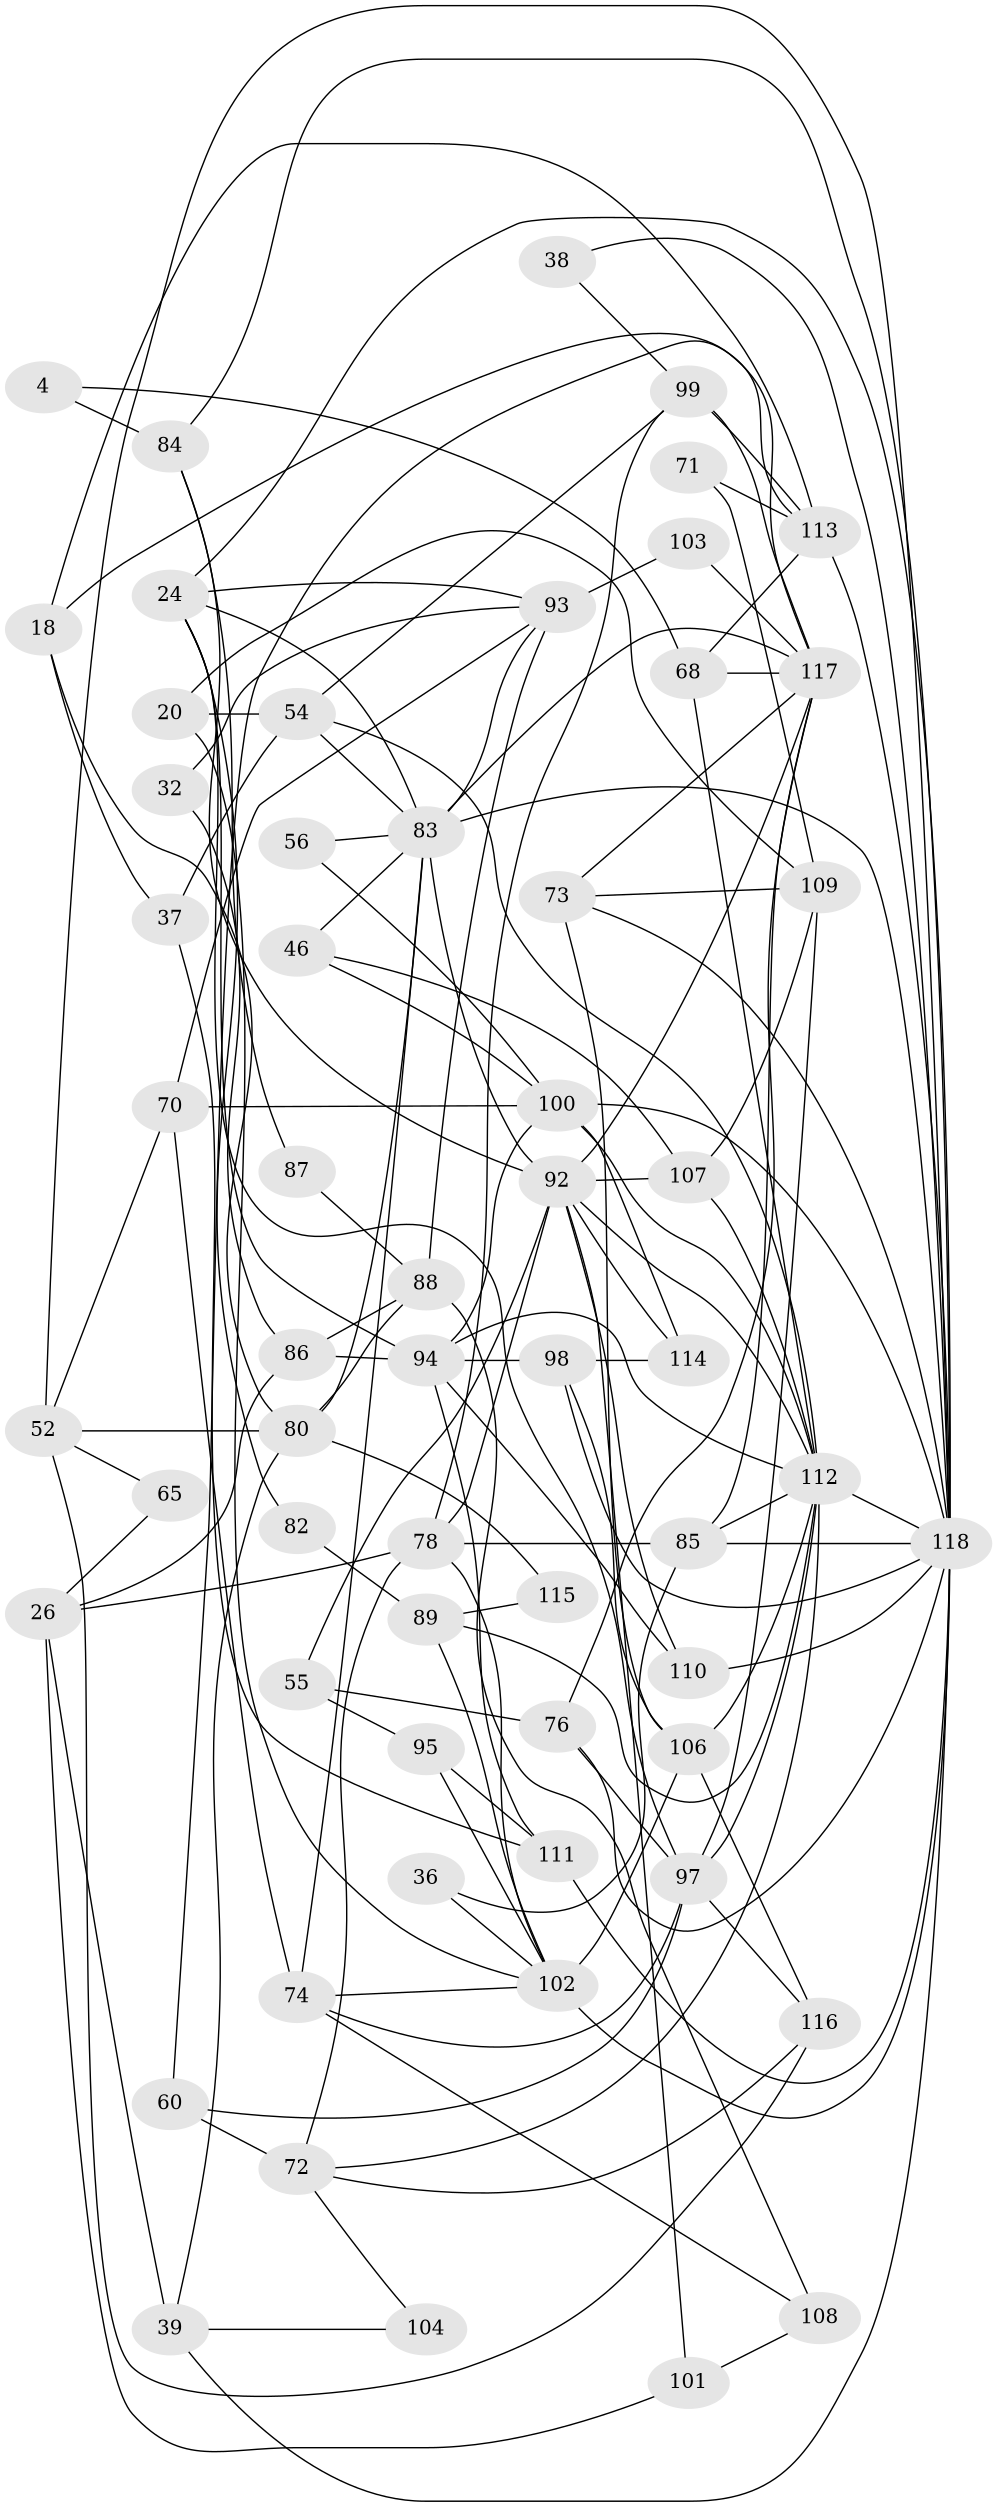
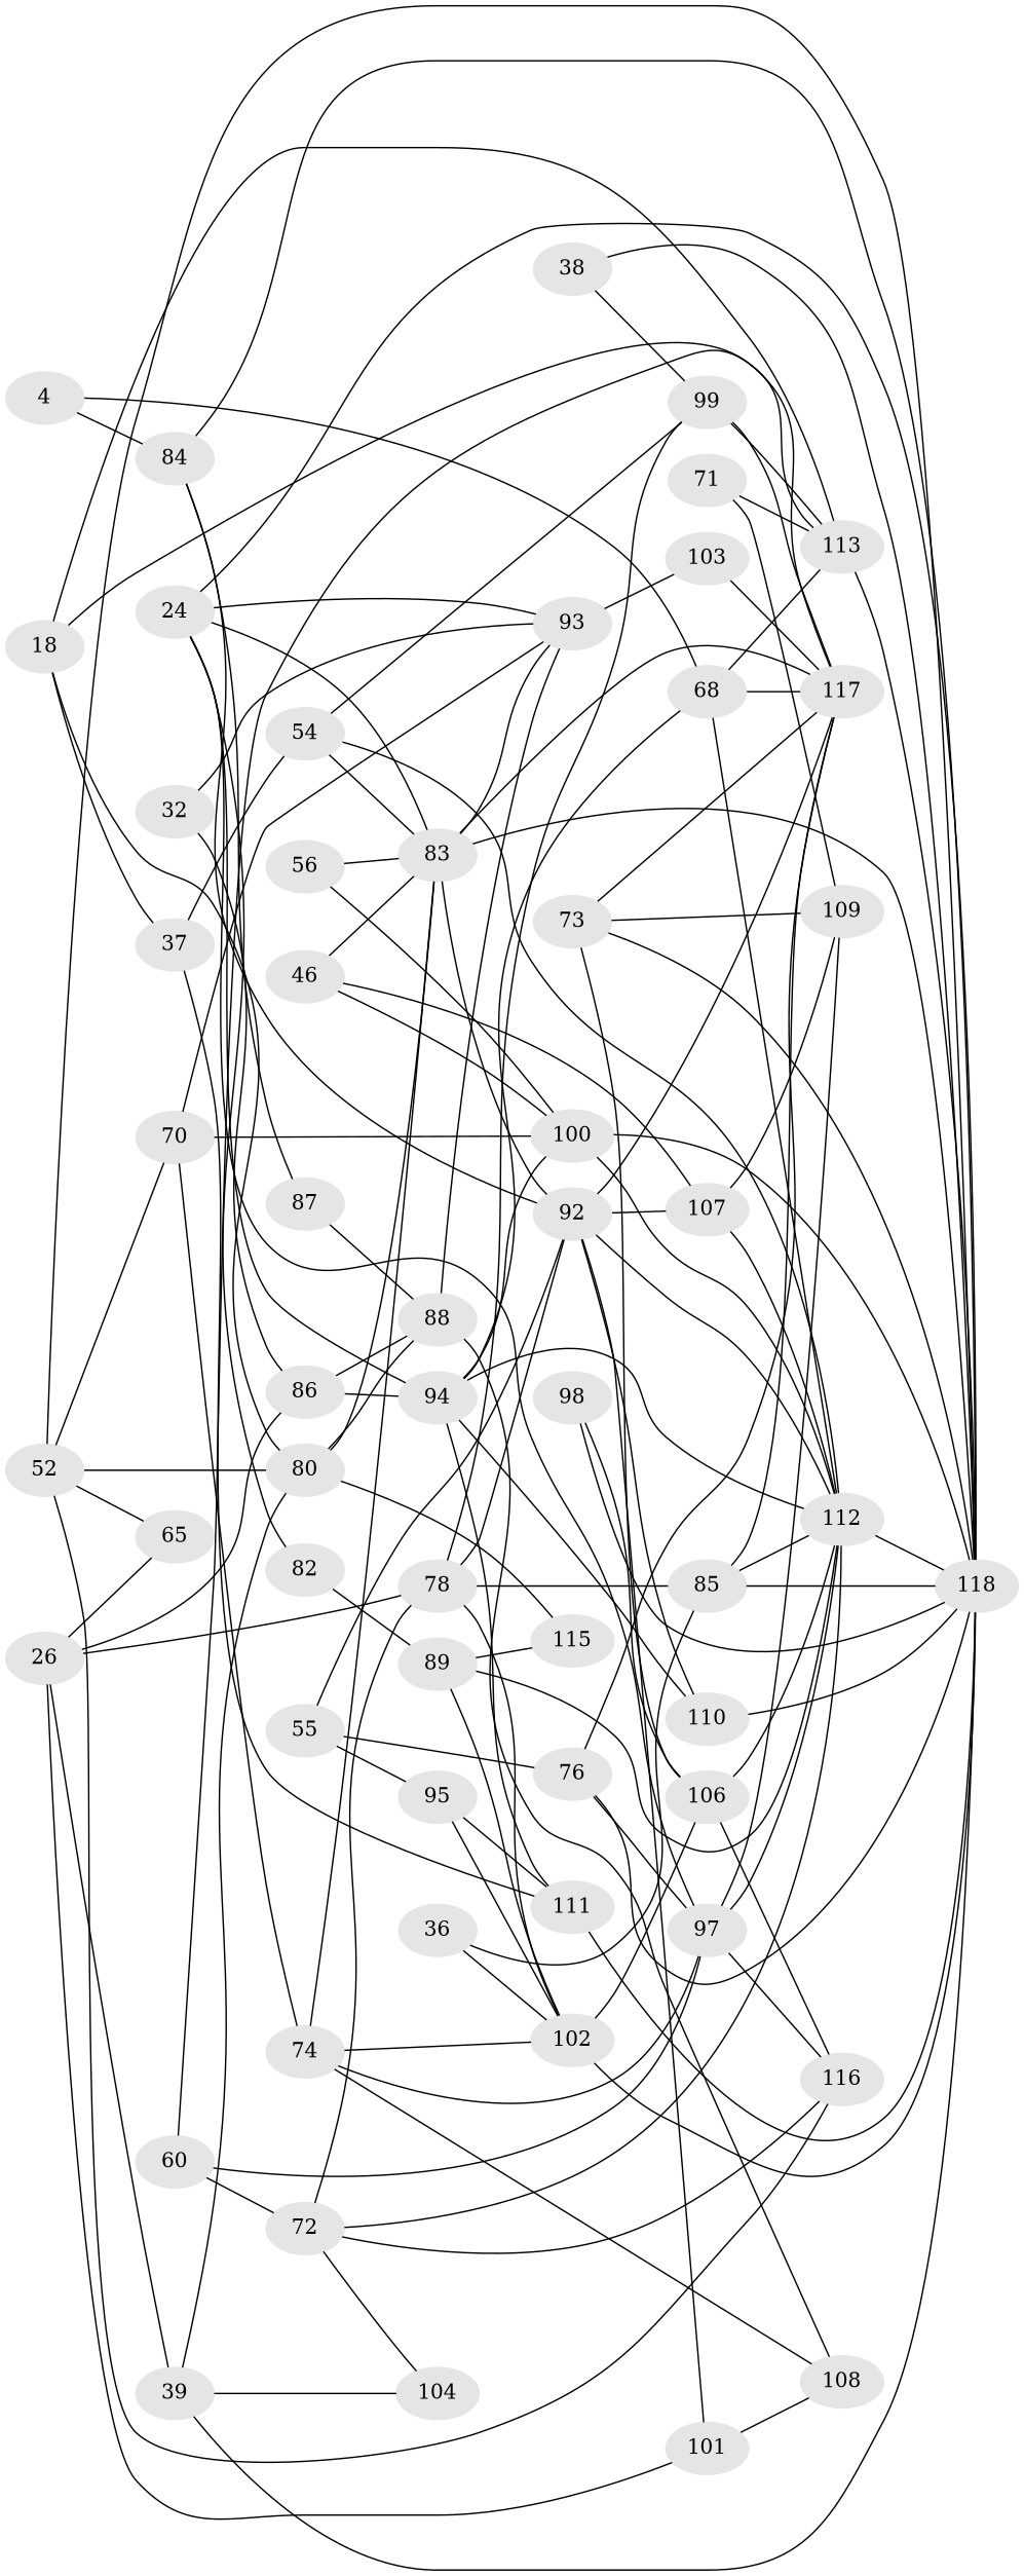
  graph {
    rankdir=LR
    node [color=gray90 style=filled]
    4
    68
    84 [super="+62"]
    113 [super="+69"]
    117 [super="+21+67"]
    112 [super="+66+91+90"]
    118 [super="+31+47+75+105"]
    92 [super="+63"]
    87 [super="+3"]
    18
    37
    80
    54 [super="+15"]
    111 [super="+79"]
    83 [super="+61"]
    88
    115
    99 [super="+35"]
-   20
    102 [super="+49+57"]
    109
    106 [super="+13"]
    24 [super="+10"]
    82
    93
    94 [super="+29"]
    97 [super="+9+81"]
    89
    103
    100 [super="+40+48"]
    110
    98 [super="+30"]
    116 [super="+44"]
    26
    65
    78 [super="+59+14"]
    86
    101
    39
    70
    74
    85 [super="+58+41"]
    108
    32
    36
    38
    104
    46
    107 [super="+77"]
-   114
    52 [super="+43"]
    76 [super="+19"]
    55
    95
    56 [super="+53"]
    60
    72
    71
    73
    4 -- 68
    4 -- 84
    68 -- 113 [weight=2]
    68 -- 117 [weight=3]
    68 -- 112 [weight=2]
    84 -- 118
    84 -- 92 [weight=2]
    84 -- 87 [weight=2]
    113 -- 118 [weight=2]
    112 -- 118
    92 -- 117
    92 -- 112
    92 -- 110
    92 -- 101
    92 -- 107 [weight=2]
-   92 -- 114 [weight=2]
    87 -- 88
    18 -- 113
    18 -- 117
    18 -- 37
    18 -- 80
    37 -- 54 [weight=2]
    37 -- 111 [weight=2]
    80 -- 83
    80 -- 88
    80 -- 115
    54 -- 112
    54 -- 83 [weight=2]
    54 -- 99
    111 -- 118
    83 -- 117
    83 -- 118
    83 -- 92 [weight=3]
    83 -- 93
    88 -- 93
    88 -- 108
    99 -- 113
    99 -- 117
-   20 -- 54 [weight=2]
-   20 -- 102
-   20 -- 109
    102 -- 118 [weight=3]
    102 -- 106
    106 -- 112
    106 -- 116
    24 -- 118
    24 -- 83 [weight=2]
    24 -- 82
    24 -- 93 [weight=2]
    24 -- 94
    24 -- 97 [weight=2]
    82 -- 89
    93 -- 103
    94 -- 112
    94 -- 111
    94 -- 100
    94 -- 110
-   94 -- 98
+   94 -- 68
    97 -- 112
    97 -- 109
    97 -- 116
    89 -- 112
    89 -- 115
    89 -- 102 [weight=2]
    103 -- 117
    100 -- 112
    100 -- 118 [weight=2]
-   100 -- 114
    110 -- 118
    98 -- 118
    98 -- 106
-   98 -- 114
    26 -- 65
    26 -- 78
    26 -- 86
    26 -- 101
    26 -- 39
    78 -- 92
    78 -- 99
    78 -- 102 [weight=2]
    78 -- 85 [weight=2]
    86 -- 88
    86 -- 94
    101 -- 108
    39 -- 118 [weight=2]
    39 -- 80
    39 -- 104
    70 -- 93
    70 -- 100 [weight=2]
    70 -- 74
    74 -- 83
    74 -- 102
    74 -- 97
    74 -- 108
    85 -- 117
    85 -- 112 [weight=3]
    85 -- 118 [weight=3]
    32 -- 93
    32 -- 86
    36 -- 102
    36 -- 85
    38 -- 118
    38 -- 99
    46 -- 83
    46 -- 100
    46 -- 107
    107 -- 112
    107 -- 109
    52 -- 118
    52 -- 80 [weight=2]
    52 -- 116
    52 -- 65
    52 -- 70
    76 -- 117 [weight=2]
    76 -- 118
    76 -- 97
    55 -- 92
    55 -- 76
    55 -- 95
    95 -- 111 [weight=2]
    95 -- 102
    56 -- 83 [weight=4]
    56 -- 100
    60 -- 113
    60 -- 97
    60 -- 72
    72 -- 112
    72 -- 116
    72 -- 78
    72 -- 104
    71 -- 113
    71 -- 109
    73 -- 117
    73 -- 118
    73 -- 109
    73 -- 106
  }
